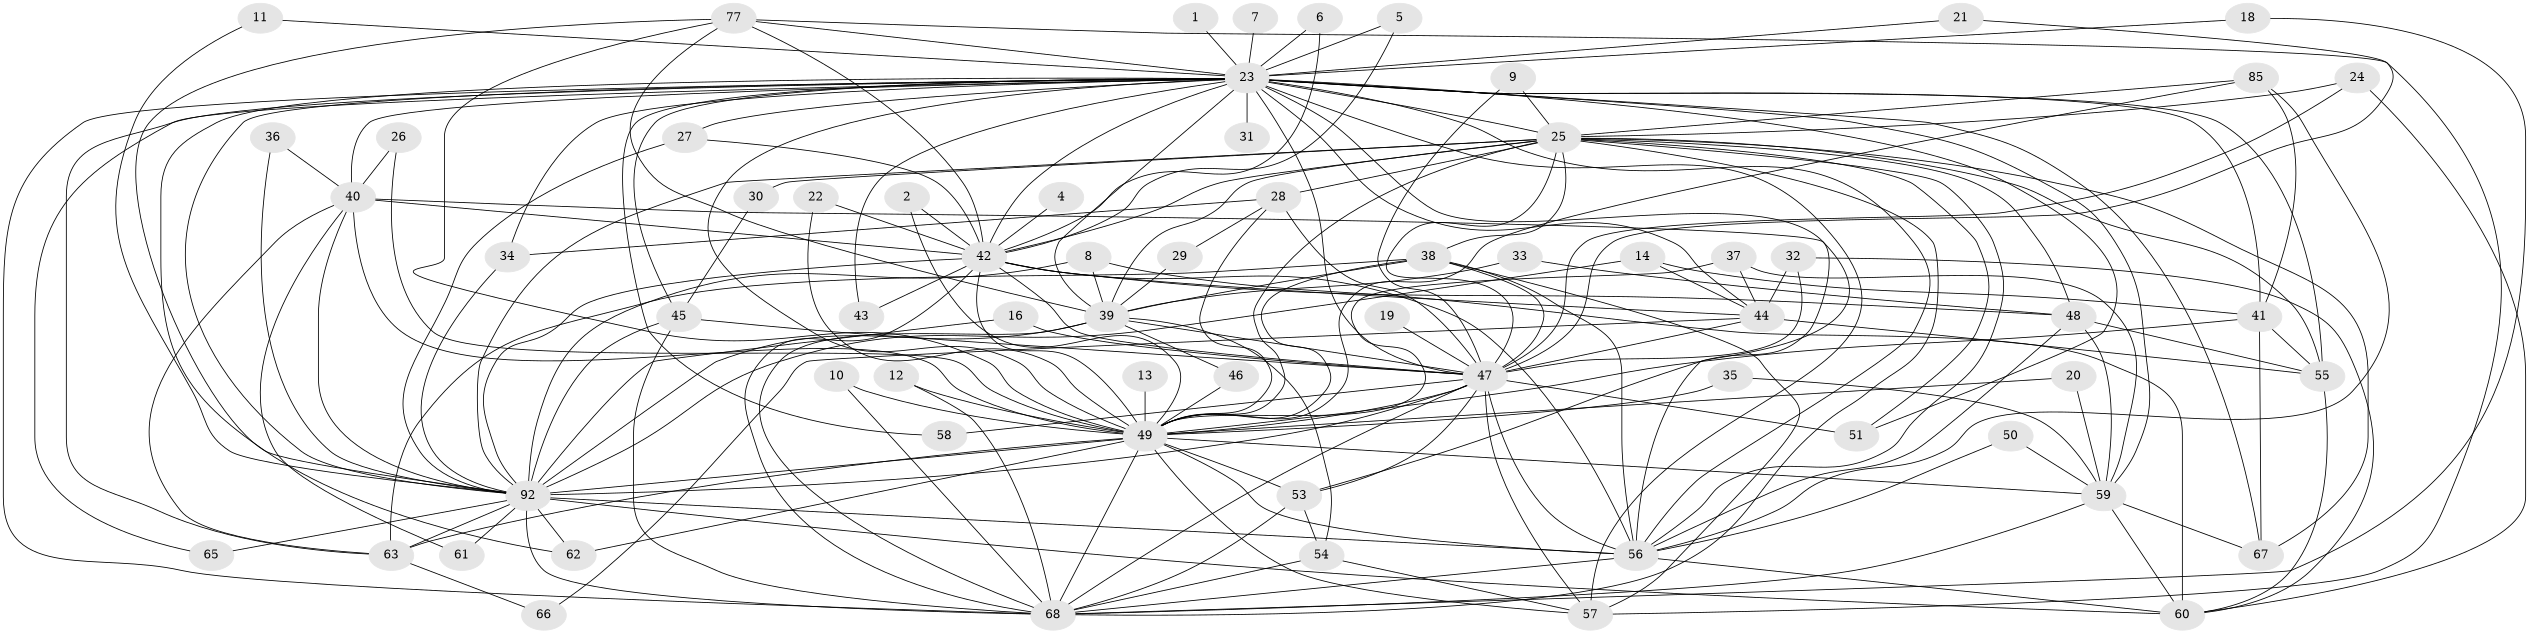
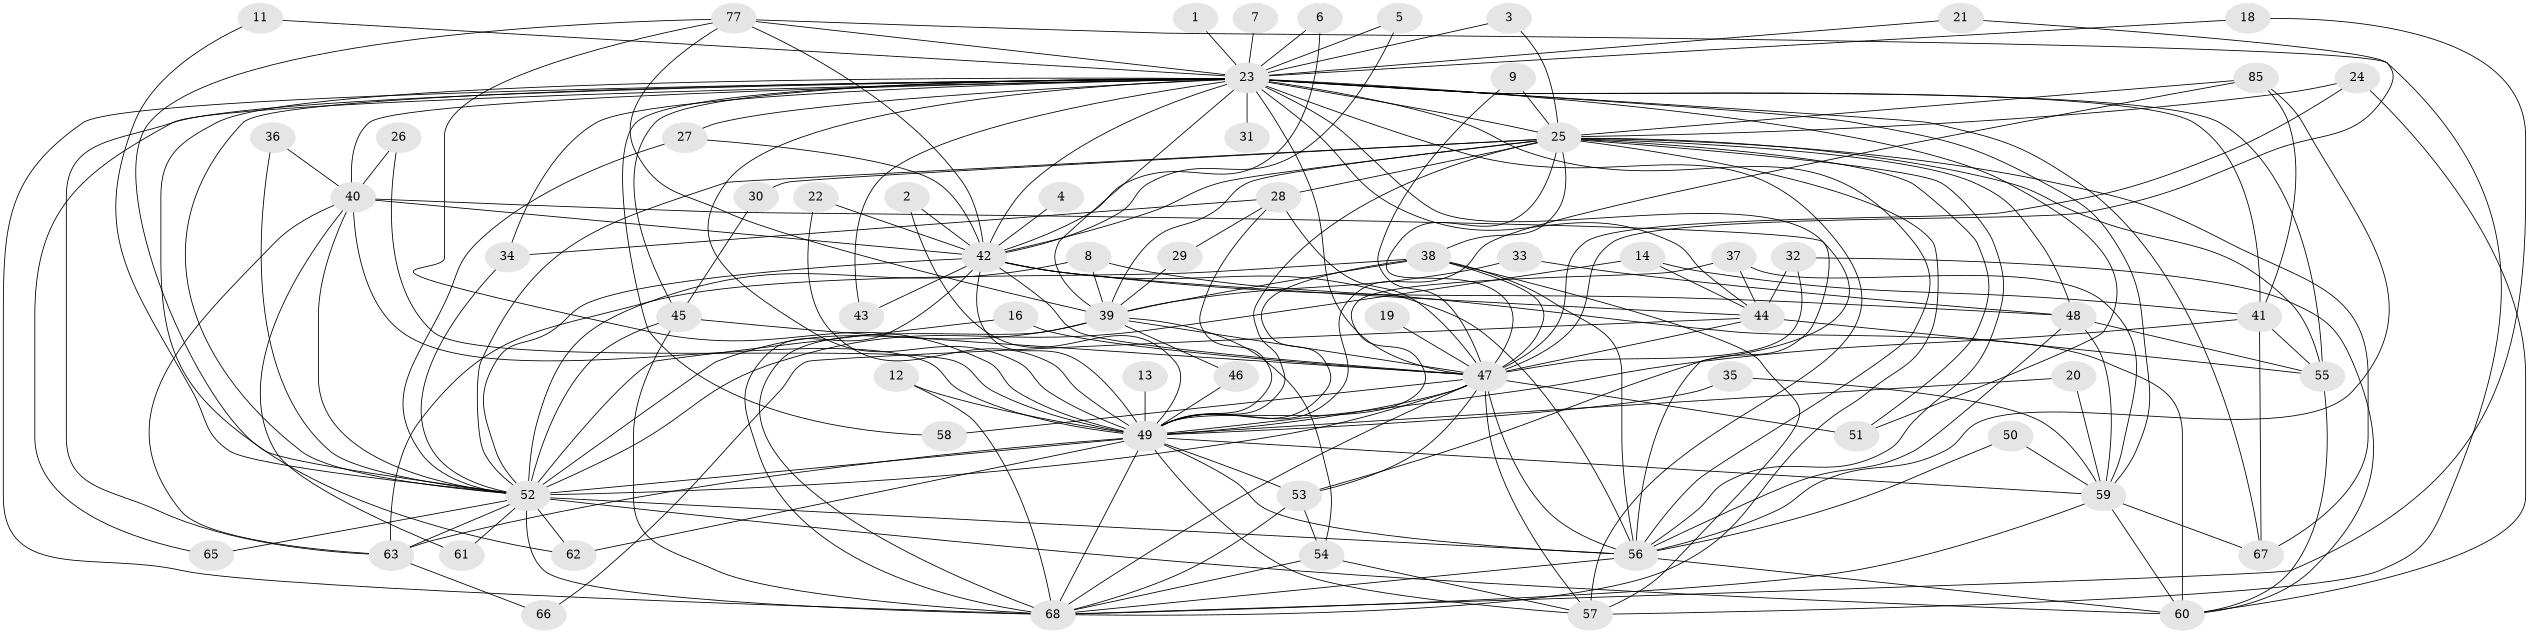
  graph {
    node [color=gray90 style=filled]
    edge [weight=1.0]
    1
    23
    42
    49
    25
    39
-   52 [label=92]
+   52
    47
    68
    41
    44
    56
    57
    59
    27
    31
    34
    40
    43
    45
    51
    53
    55
    58
    62
    63
    65
    67
    2
    48
+   3
    28
    30
    38
    4
    5
    6
    7
    8
    60
    46
    54
    61
    9
-   10
    11
    12
    13
    14
    66
    n51 [label=85]
    16
    n53 [label=77]
    18
    19
    20
    21
    22
    24
    29
    26
    32
    33
    35
    36
    37
    50
    1 -- 23
    23 -- 42
    23 -- 49 [weight=3.0]
    23 -- 25 [weight=2.0]
    23 -- 39
    23 -- 52 [weight=2.0]
    23 -- 47
    23 -- 68
    23 -- 41 [weight=3.0]
    23 -- 44
    23 -- 56
    23 -- 57 [weight=2.0]
    23 -- 59
    23 -- 27 [weight=2.0]
    23 -- 31
    23 -- 34
    23 -- 40
    23 -- 43
    23 -- 45
    23 -- 51
    23 -- 53
    23 -- 55
    23 -- 58
    23 -- 62
    23 -- 63
    23 -- 65
    23 -- 67
    42 -- 49 [weight=2.0]
    42 -- 52 [weight=3.0]
    42 -- 47
    42 -- 68
    42 -- 44
    42 -- 56
    42 -- 43
    42 -- 48
    49 -- 52 [weight=4.0]
    49 -- 68 [weight=2.0]
    49 -- 56 [weight=3.0]
    49 -- 57
    49 -- 59
    49 -- 53
    49 -- 62
    49 -- 63
    25 -- 42 [weight=2.0]
    25 -- 49 [weight=2.0]
    25 -- 39
    25 -- 52 [weight=2.0]
    25 -- 47 [weight=2.0]
    25 -- 68 [weight=2.0]
    25 -- 56
    25 -- 51 [weight=2.0]
    25 -- 55
    25 -- 67
    25 -- 48
    25 -- 28
    25 -- 30
    25 -- 38
    39 -- 52
    39 -- 47
    39 -- 68
    39 -- 46
    39 -- 54
    52 -- 68 [weight=4.0]
    52 -- 56 [weight=2.0]
    52 -- 62
    52 -- 63
    52 -- 65
    52 -- 60
    52 -- 61
    47 -- 49 [weight=2.0]
    47 -- 52 [weight=2.0]
    47 -- 68
    47 -- 56
    47 -- 57
    47 -- 51
    47 -- 53
    47 -- 58
    41 -- 49
    41 -- 55
    41 -- 67
    44 -- 47 [weight=2.0]
    44 -- 55
    44 -- 66
    56 -- 68
    56 -- 60
    59 -- 68
    59 -- 67
    59 -- 60
    27 -- 42
    27 -- 52
    34 -- 52
    40 -- 42
    40 -- 49
    40 -- 52
    40 -- 56
    40 -- 63
    40 -- 61
    45 -- 52
    45 -- 47
    45 -- 68
    53 -- 68
    53 -- 54
    55 -- 60
    63 -- 66
    2 -- 42
    2 -- 49
    48 -- 56
    48 -- 59
    48 -- 55
+   3 -- 23
+   3 -- 25
    28 -- 49
    28 -- 47
    28 -- 34
    28 -- 29
    30 -- 45
    38 -- 49
    38 -- 39
    38 -- 47
    38 -- 56
    38 -- 57
    38 -- 63
    4 -- 42
    5 -- 23
    5 -- 42
    6 -- 23
    6 -- 42
    7 -- 23
    8 -- 39
    8 -- 52
    8 -- 60
    46 -- 49
    54 -- 68
    54 -- 57
    9 -- 25
    9 -- 47
-   10 -- 49
-   10 -- 68
    11 -- 23
    11 -- 52
    12 -- 49
    12 -- 68
    13 -- 49
    14 -- 52
    14 -- 41
    14 -- 44
    n51 -- 49
    n51 -- 25
    n51 -- 41
    n51 -- 56
    16 -- 52
    16 -- 47
    n53 -- 23
    n53 -- 42
    n53 -- 49
    n53 -- 39
    n53 -- 52
    n53 -- 57
    18 -- 23
    18 -- 68
    19 -- 47
    20 -- 49
    20 -- 59
    21 -- 23
    21 -- 47
    22 -- 42
    22 -- 49
    24 -- 25
    24 -- 47
    24 -- 60
    29 -- 39
    26 -- 49
    26 -- 40
    32 -- 47
    32 -- 44
    32 -- 60
    33 -- 39
    33 -- 48
    35 -- 49
    35 -- 59
    36 -- 52
    36 -- 40
    37 -- 49
    37 -- 44
    37 -- 59
    50 -- 56
    50 -- 59
  }
